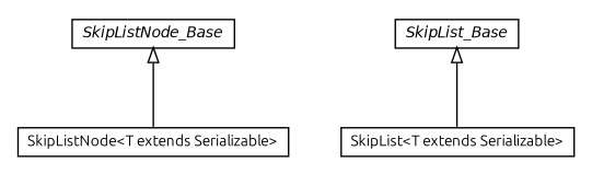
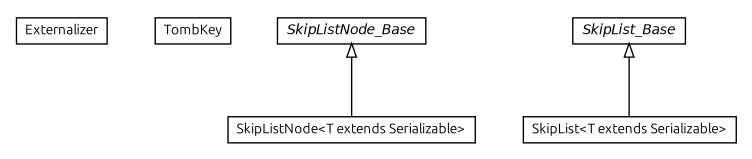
  digraph {
    fontname=Ubuntu
    nodesep=0.25
    ranksep=0.5
    node [fontcolor=black fontname=Ubuntu fontsize=10.0 shape=plaintext]
    edge [arrowtail=empty dir=back fontname=Ubuntu fontsize=10 headport=p labelfontname=Helvetica labelfontsize=10 tailport=p]
+   n1 [label=<<table title="pt.ist.fenixframework.adt.skiplist.Externalizer" border="0" cellborder="1" cellspacing="0" cellpadding="2" port="p" href="./Externalizer.html"> 		<tr><td><table border="0" cellspacing="0" cellpadding="1"> <tr><td align="center" balign="center"> Externalizer </td></tr> 		</table></td></tr> 		</table>>]
+   n2 [label=<<table title="pt.ist.fenixframework.adt.skiplist.TombKey" border="0" cellborder="1" cellspacing="0" cellpadding="2" port="p" href="./TombKey.html"> 		<tr><td><table border="0" cellspacing="0" cellpadding="1"> <tr><td align="center" balign="center"> TombKey </td></tr> 		</table></td></tr> 		</table>>]
    n3 [label=<<table title="pt.ist.fenixframework.adt.skiplist.SkipListNode_Base" border="0" cellborder="1" cellspacing="0" cellpadding="2" port="p" href="./SkipListNode_Base.html"> 		<tr><td><table border="0" cellspacing="0" cellpadding="1"> <tr><td align="center" balign="center"><font face="Helvetica-Oblique"> SkipListNode_Base </font></td></tr> 		</table></td></tr> 		</table>>]
    n4 [label=<<table title="pt.ist.fenixframework.adt.skiplist.SkipListNode" border="0" cellborder="1" cellspacing="0" cellpadding="2" port="p" href="./SkipListNode.html"> 		<tr><td><table border="0" cellspacing="0" cellpadding="1"> <tr><td align="center" balign="center"> SkipListNode&lt;T extends Serializable&gt; </td></tr> 		</table></td></tr> 		</table>>]
    n5 [label=<<table title="pt.ist.fenixframework.adt.skiplist.SkipList_Base" border="0" cellborder="1" cellspacing="0" cellpadding="2" port="p" href="./SkipList_Base.html"> 		<tr><td><table border="0" cellspacing="0" cellpadding="1"> <tr><td align="center" balign="center"><font face="Helvetica-Oblique"> SkipList_Base </font></td></tr> 		</table></td></tr> 		</table>>]
    n6 [label=<<table title="pt.ist.fenixframework.adt.skiplist.SkipList" border="0" cellborder="1" cellspacing="0" cellpadding="2" port="p" href="./SkipList.html"> 		<tr><td><table border="0" cellspacing="0" cellpadding="1"> <tr><td align="center" balign="center"> SkipList&lt;T extends Serializable&gt; </td></tr> 		</table></td></tr> 		</table>>]
    n3 -> n4
    n5 -> n6
  }
